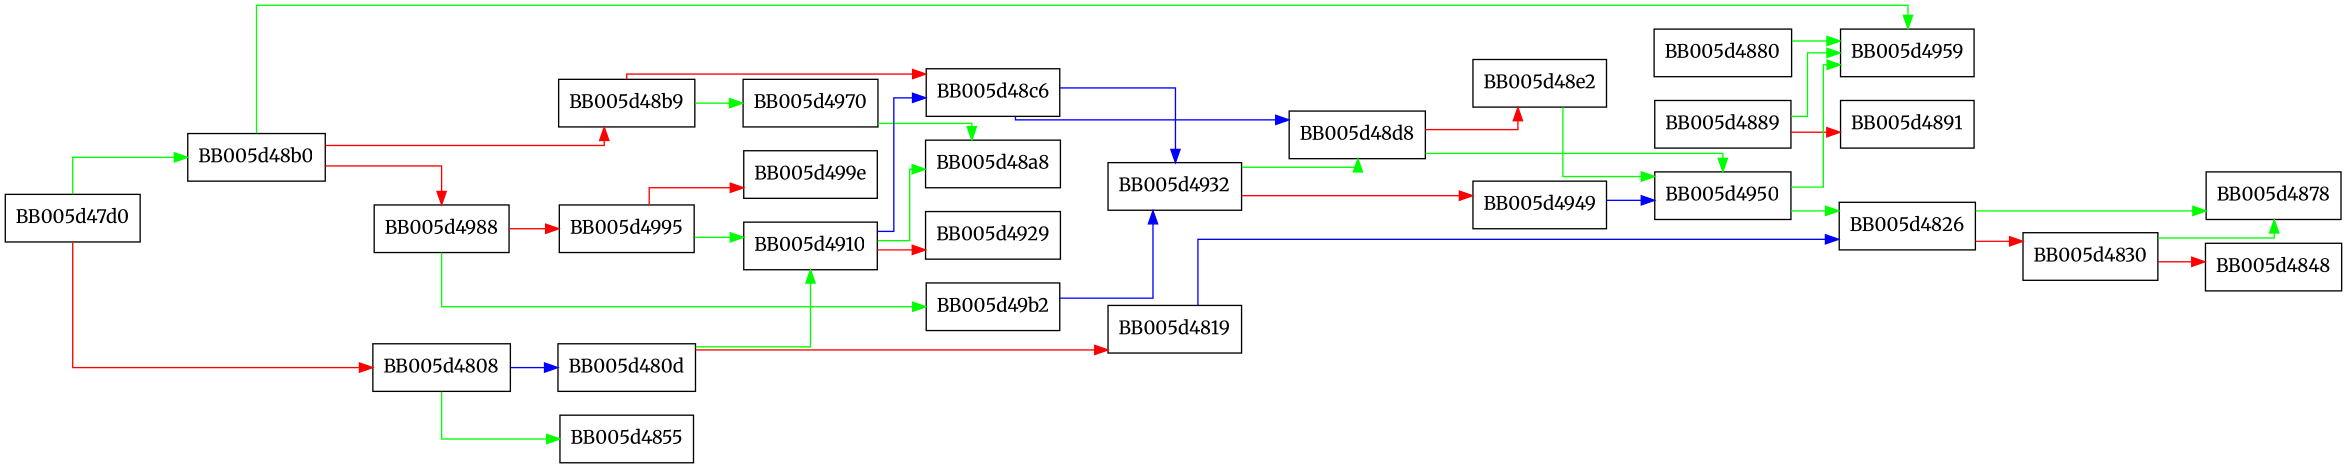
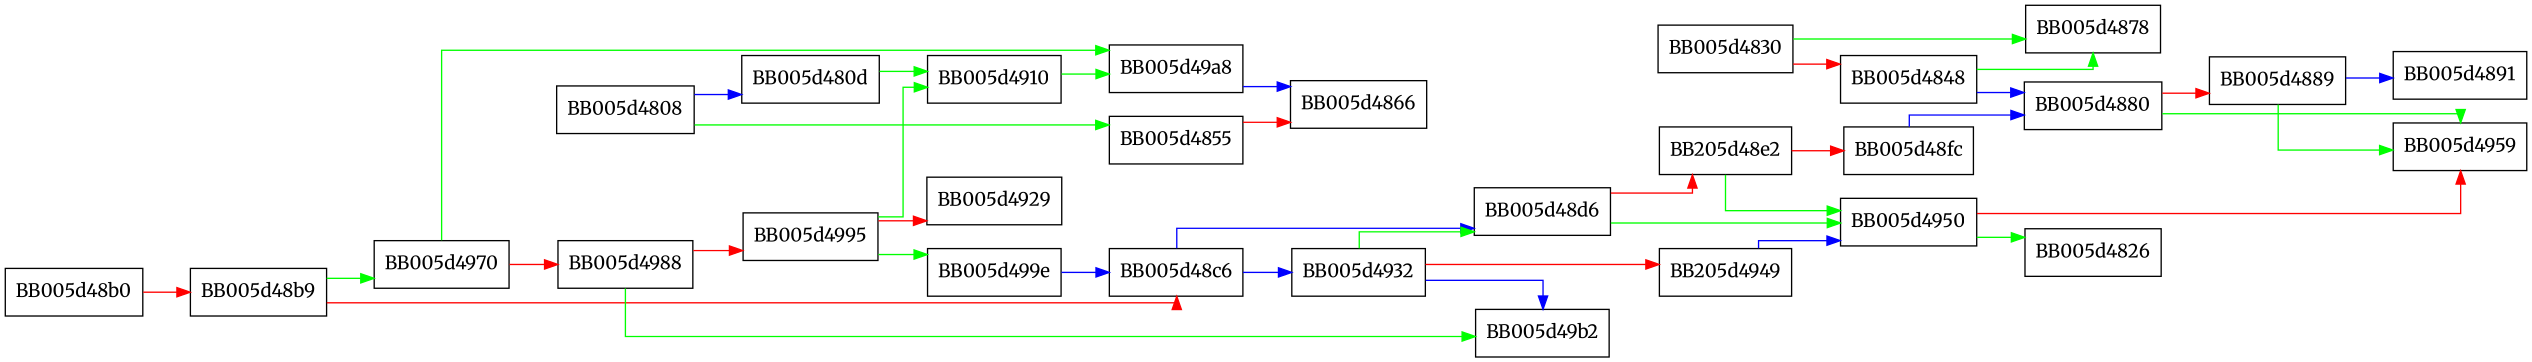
  digraph {
    fontname=Merriweather
    rankdir=LR
    splines=ortho
    node [fontname=Merriweather shape=box]
    edge [color=green fontname=Merriweather]
-   BB005d47d0
    BB005d48b0
    BB005d4808
    BB005d4959
    BB005d48b9
    n6 [label=BB005d4855]
    BB005d480d
    BB005d4970
    BB005d48c6
+   BB005d4866
    BB005d4910
-   BB005d4819
-   BB005d49a8 [label=BB005d48a8]
+   BB005d49a8
    BB005d4929
    BB005d4826
    BB005d4878
    BB005d4830
    BB005d4848
    BB005d4880
    BB005d4889
    BB005d4891
    BB005d4988
-   BB005d48d8
+   BB005d48d8 [label=BB005d48d6]
    BB005d4932
    BB005d49b2
    BB005d4995
    BB005d4950
-   BB005d48e2
-   BB005d4949
+   BB005d48e2 [label=BB205d48e2]
+   BB005d48fc
+   BB005d4949 [label=BB205d4949]
    BB005d499e
-   BB005d47d0 -> BB005d48b0
-   BB005d47d0 -> BB005d4808 [color=red]
-   BB005d48b0 -> BB005d4959
    BB005d48b0 -> BB005d48b9 [color=red]
    BB005d4808 -> n6
    BB005d4808 -> BB005d480d [color=blue]
    BB005d48b9 -> BB005d4970
    BB005d48b9 -> BB005d48c6 [color=red]
+   n6 -> BB005d4866 [color=red]
    BB005d480d -> BB005d4910
-   BB005d480d -> BB005d4819 [color=red]
    BB005d4970 -> BB005d49a8
-   BB005d48b0 -> BB005d4988 [color=red]
+   BB005d4970 -> BB005d4988 [color=red]
    BB005d48c6 -> BB005d48d8 [color=blue]
    BB005d48c6 -> BB005d4932 [color=blue]
    BB005d4910 -> BB005d49a8
-   BB005d4910 -> BB005d4929 [color=red]
-   BB005d4819 -> BB005d4826 [color=blue]
-   BB005d4826 -> BB005d4878
-   BB005d4826 -> BB005d4830 [color=red]
+   BB005d4995 -> BB005d4929 [color=red]
+   BB005d49a8 -> BB005d4866 [color=blue]
+   BB005d4848 -> BB005d4878
    BB005d4830 -> BB005d4878
    BB005d4830 -> BB005d4848 [color=red]
+   BB005d4848 -> BB005d4880 [color=blue]
    BB005d4880 -> BB005d4959
+   BB005d4880 -> BB005d4889 [color=red]
    BB005d4889 -> BB005d4959
-   BB005d4889 -> BB005d4891 [color=red]
+   BB005d4889 -> BB005d4891 [color=blue]
    BB005d4988 -> BB005d49b2
    BB005d4988 -> BB005d4995 [color=red]
    BB005d48d8 -> BB005d4950
    BB005d48d8 -> BB005d48e2 [color=red]
    BB005d4932 -> BB005d48d8
    BB005d4932 -> BB005d4949 [color=red]
-   BB005d49b2 -> BB005d4932 [color=blue]
+   BB005d4932 -> BB005d49b2 [color=blue]
    BB005d4995 -> BB005d4910
-   BB005d4995 -> BB005d499e [color=red]
-   BB005d4950 -> BB005d4959
+   BB005d4995 -> BB005d499e
+   BB005d4950 -> BB005d4959 [color=red]
    BB005d4950 -> BB005d4826
    BB005d48e2 -> BB005d4950
+   BB005d48e2 -> BB005d48fc [color=red]
+   BB005d48fc -> BB005d4880 [color=blue]
    BB005d4949 -> BB005d4950 [color=blue]
-   BB005d4910 -> BB005d48c6 [color=blue]
+   BB005d499e -> BB005d48c6 [color=blue]
  }
